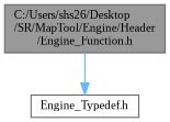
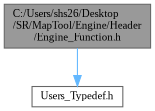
  digraph {
    fontname="Liberation Serif"
    node [fontname="Liberation Serif" fontsize=10 shape=box style=filled]
    n1 [color=gray40 fillcolor=grey60 fontcolor=black height=0.2 label="C:/Users/shs26/Desktop\l/SR/MapTool/Engine/Header\l/Engine_Function.h" width=0.4]
-   n2 [color=grey40 fillcolor=white height=0.2 label="Engine_Typedef.h" width=0.4]
+   n2 [color=grey40 fillcolor=white height=0.2 label="Users_Typedef.h" width=0.4]
    n1 -> n2 [color=steelblue1 fontname="Liberation Serif" fontsize=10 labelfontname=Helvetica labelfontsize=10 style=solid]
  }
